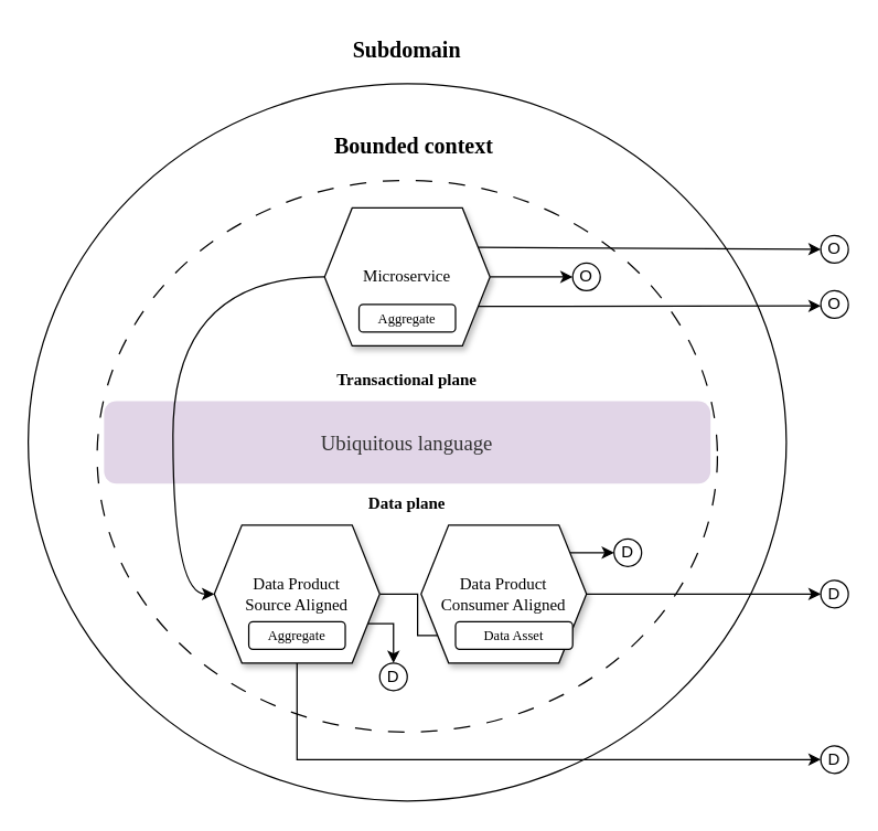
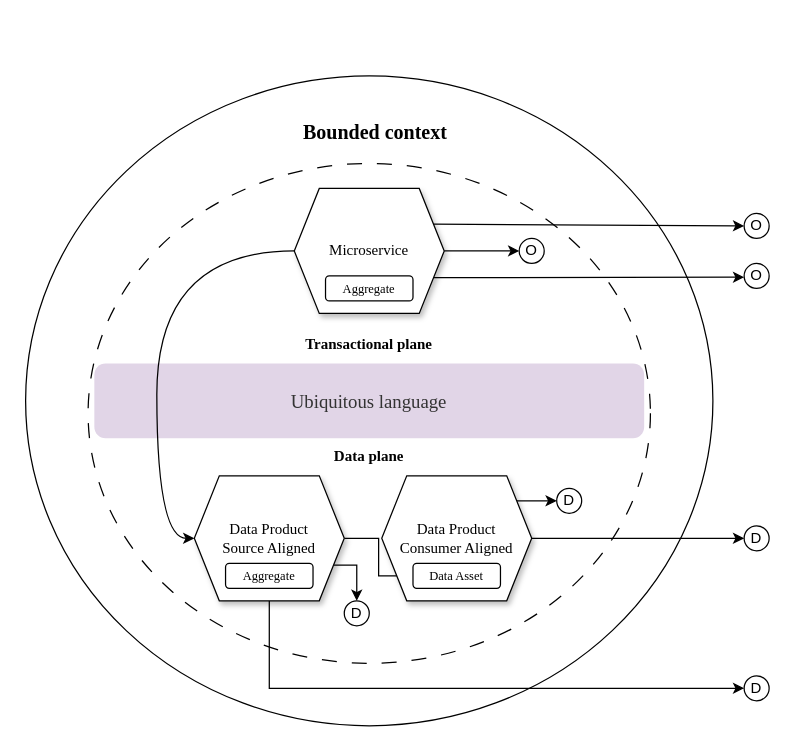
  <mxCell id="0" />
  <mxCell id="1" parent="0" />
  <mxCell id="2" value="" style="ellipse;whiteSpace=wrap;html=1;" vertex="1" parent="1"><mxGeometry x="20" y="60" width="550" height="520" as="geometry" /></mxCell>
  <mxCell id="3" value="" style="ellipse;whiteSpace=wrap;html=1;dashed=1;dashPattern=12 12;" vertex="1" parent="1"><mxGeometry x="70" y="130" width="450" height="400" as="geometry" /></mxCell>
  <mxCell id="4" style="edgeStyle=orthogonalEdgeStyle;rounded=0;orthogonalLoop=1;jettySize=auto;html=1;entryX=0;entryY=0.5;entryDx=0;entryDy=0;" edge="1" parent="1" source="5" target="28"><mxGeometry relative="1" as="geometry" /></mxCell>
  <mxCell id="5" value="&lt;font face=&quot;Architects Daughter&quot;&gt;Microservice&lt;/font&gt;" style="shape=hexagon;perimeter=hexagonPerimeter2;whiteSpace=wrap;html=1;fixedSize=1;hachureGap=4;shadow=1;" vertex="1" parent="1"><mxGeometry x="235" y="150" width="120" height="100" as="geometry" /></mxCell>
  <mxCell id="6" style="edgeStyle=orthogonalEdgeStyle;rounded=0;orthogonalLoop=1;jettySize=auto;html=1;exitX=1;exitY=0.5;exitDx=0;exitDy=0;" edge="1" parent="1" source="9" target="23"><mxGeometry relative="1" as="geometry" /></mxCell>
  <mxCell id="7" style="edgeStyle=orthogonalEdgeStyle;rounded=0;orthogonalLoop=1;jettySize=auto;html=1;" edge="1" parent="1" source="9"><mxGeometry relative="1" as="geometry"><mxPoint x="595" y="550" as="targetPoint" /><Array as="points"><mxPoint x="215" y="550" /><mxPoint x="596" y="550" /></Array></mxGeometry></mxCell>
  <mxCell id="8" style="edgeStyle=orthogonalEdgeStyle;rounded=0;orthogonalLoop=1;jettySize=auto;html=1;exitX=1;exitY=0.75;exitDx=0;exitDy=0;entryX=0.5;entryY=0;entryDx=0;entryDy=0;" edge="1" parent="1" source="9" target="29"><mxGeometry relative="1" as="geometry" /></mxCell>
  <mxCell id="9" value="&lt;font face=&quot;Architects Daughter&quot;&gt;Data Product &lt;br&gt;Source Aligned&lt;/font&gt;" style="shape=hexagon;perimeter=hexagonPerimeter2;whiteSpace=wrap;html=1;fixedSize=1;hachureGap=4;shadow=1;" vertex="1" parent="1"><mxGeometry x="155" y="380" width="120" height="100" as="geometry" /></mxCell>
  <mxCell id="10" value="&lt;font style=&quot;font-size: 15px;&quot; face=&quot;Architects Daughter&quot;&gt;Ubiquitous language&lt;/font&gt;" style="rounded=1;whiteSpace=wrap;html=1;fillColor=#e1d5e7;fontColor=#333333;strokeColor=none;" vertex="1" parent="1"><mxGeometry x="75" y="290" width="440" height="60" as="geometry" /></mxCell>
  <mxCell id="11" value="&lt;font style=&quot;font-size: 16px;&quot; face=&quot;Architects Daughter&quot;&gt;Bounded context&lt;/font&gt;" style="text;html=1;align=center;verticalAlign=middle;whiteSpace=wrap;rounded=0;fontStyle=1" vertex="1" parent="1"><mxGeometry x="220" y="90" width="160" height="30" as="geometry" /></mxCell>
  <mxCell id="12" value="&lt;font face=&quot;Architects Daughter&quot;&gt;Transactional&amp;nbsp;plane&lt;/font&gt;" style="text;html=1;align=center;verticalAlign=middle;whiteSpace=wrap;rounded=0;fontStyle=1" vertex="1" parent="1"><mxGeometry x="145" y="260" width="300" height="30" as="geometry" /></mxCell>
  <mxCell id="13" value="&lt;font face=&quot;Architects Daughter&quot;&gt;Data plane&lt;/font&gt;" style="text;html=1;align=center;verticalAlign=middle;whiteSpace=wrap;rounded=0;fontStyle=1" vertex="1" parent="1"><mxGeometry x="85" y="350" width="420" height="30" as="geometry" /></mxCell>
- <mxCell id="14" value="&lt;font style=&quot;font-size: 16px;&quot; face=&quot;Architects Daughter&quot;&gt;Subdomain&lt;/font&gt;" style="text;html=1;align=center;verticalAlign=middle;whiteSpace=wrap;rounded=0;fontStyle=1" vertex="1" parent="1"><mxGeometry x="215" y="20" width="160" height="30" as="geometry" /></mxCell>
  <mxCell id="15" style="edgeStyle=orthogonalEdgeStyle;rounded=0;orthogonalLoop=1;jettySize=auto;html=1;entryX=0;entryY=0.5;entryDx=0;entryDy=0;curved=1;exitX=0;exitY=0.5;exitDx=0;exitDy=0;" edge="1" parent="1" target="9"><mxGeometry relative="1" as="geometry"><mxPoint x="235" y="200" as="sourcePoint" /><mxPoint x="235" y="440" as="targetPoint" /><Array as="points"><mxPoint x="125" y="200" /><mxPoint x="125" y="430" /></Array></mxGeometry></mxCell>
  <mxCell id="16" value="&lt;font face=&quot;Architects Daughter&quot;&gt;Aggregate&lt;/font&gt;" style="rounded=1;whiteSpace=wrap;html=1;fontSize=10;" vertex="1" parent="1"><mxGeometry x="260" y="220" width="70" height="20" as="geometry" /></mxCell>
  <mxCell id="17" value="&lt;font face=&quot;Architects Daughter&quot;&gt;Aggregate&lt;/font&gt;" style="rounded=1;whiteSpace=wrap;html=1;fontSize=10;" vertex="1" parent="1"><mxGeometry x="180" y="450" width="70" height="20" as="geometry" /></mxCell>
  <mxCell id="18" value="" style="endArrow=none;html=1;rounded=0;entryX=1;entryY=0.25;entryDx=0;entryDy=0;startArrow=classic;startFill=1;" edge="1" parent="1" target="5"><mxGeometry width="50" height="50" relative="1" as="geometry"><mxPoint x="595" y="180" as="sourcePoint" /><mxPoint x="225" y="260" as="targetPoint" /></mxGeometry></mxCell>
  <mxCell id="19" value="" style="endArrow=none;html=1;rounded=0;entryX=1;entryY=0.75;entryDx=0;entryDy=0;endFill=0;startArrow=classic;startFill=1;" edge="1" parent="1" target="5"><mxGeometry width="50" height="50" relative="1" as="geometry"><mxPoint x="595" y="221" as="sourcePoint" /><mxPoint x="356" y="189" as="targetPoint" /></mxGeometry></mxCell>
  <mxCell id="20" style="edgeStyle=orthogonalEdgeStyle;rounded=0;orthogonalLoop=1;jettySize=auto;html=1;" edge="1" parent="1" source="22"><mxGeometry relative="1" as="geometry"><mxPoint x="595" y="430" as="targetPoint" /></mxGeometry></mxCell>
  <mxCell id="21" style="edgeStyle=orthogonalEdgeStyle;rounded=0;orthogonalLoop=1;jettySize=auto;html=1;" edge="1" parent="1" source="22" target="30"><mxGeometry relative="1" as="geometry"><Array as="points"><mxPoint x="435" y="400" /><mxPoint x="435" y="400" /></Array></mxGeometry></mxCell>
  <mxCell id="22" value="&lt;font face=&quot;Architects Daughter&quot;&gt;Data Product &lt;br&gt;Consumer Aligned&lt;/font&gt;" style="shape=hexagon;perimeter=hexagonPerimeter2;whiteSpace=wrap;html=1;fixedSize=1;hachureGap=4;shadow=1;" vertex="1" parent="1"><mxGeometry x="305" y="380" width="120" height="100" as="geometry" /></mxCell>
- <mxCell id="23" value="&lt;font face=&quot;Architects Daughter&quot;&gt;Data Asset&lt;/font&gt;" style="rounded=1;whiteSpace=wrap;html=1;fontSize=10;" vertex="1" parent="1"><mxGeometry x="330" y="450" width="85" height="20" as="geometry" /></mxCell>
+ <mxCell id="23" value="&lt;font face=&quot;Architects Daughter&quot;&gt;Data Asset&lt;/font&gt;" style="rounded=1;whiteSpace=wrap;html=1;fontSize=10;" vertex="1" parent="1"><mxGeometry x="330" y="450" width="70" height="20" as="geometry" /></mxCell>
  <mxCell id="24" value="O" style="ellipse;whiteSpace=wrap;html=1;aspect=fixed;" vertex="1" parent="1"><mxGeometry x="595" y="170" width="20" height="20" as="geometry" /></mxCell>
  <mxCell id="25" value="D" style="ellipse;whiteSpace=wrap;html=1;aspect=fixed;" vertex="1" parent="1"><mxGeometry x="595" y="540" width="20" height="20" as="geometry" /></mxCell>
  <mxCell id="26" value="O" style="ellipse;whiteSpace=wrap;html=1;aspect=fixed;" vertex="1" parent="1"><mxGeometry x="595" y="210" width="20" height="20" as="geometry" /></mxCell>
  <mxCell id="27" value="D" style="ellipse;whiteSpace=wrap;html=1;aspect=fixed;" vertex="1" parent="1"><mxGeometry x="595" y="420" width="20" height="20" as="geometry" /></mxCell>
  <mxCell id="28" value="O" style="ellipse;whiteSpace=wrap;html=1;aspect=fixed;" vertex="1" parent="1"><mxGeometry x="415" y="190" width="20" height="20" as="geometry" /></mxCell>
  <mxCell id="29" value="D" style="ellipse;whiteSpace=wrap;html=1;aspect=fixed;" vertex="1" parent="1"><mxGeometry x="275" y="480" width="20" height="20" as="geometry" /></mxCell>
  <mxCell id="30" value="D" style="ellipse;whiteSpace=wrap;html=1;aspect=fixed;" vertex="1" parent="1"><mxGeometry x="445" y="390" width="20" height="20" as="geometry" /></mxCell>
